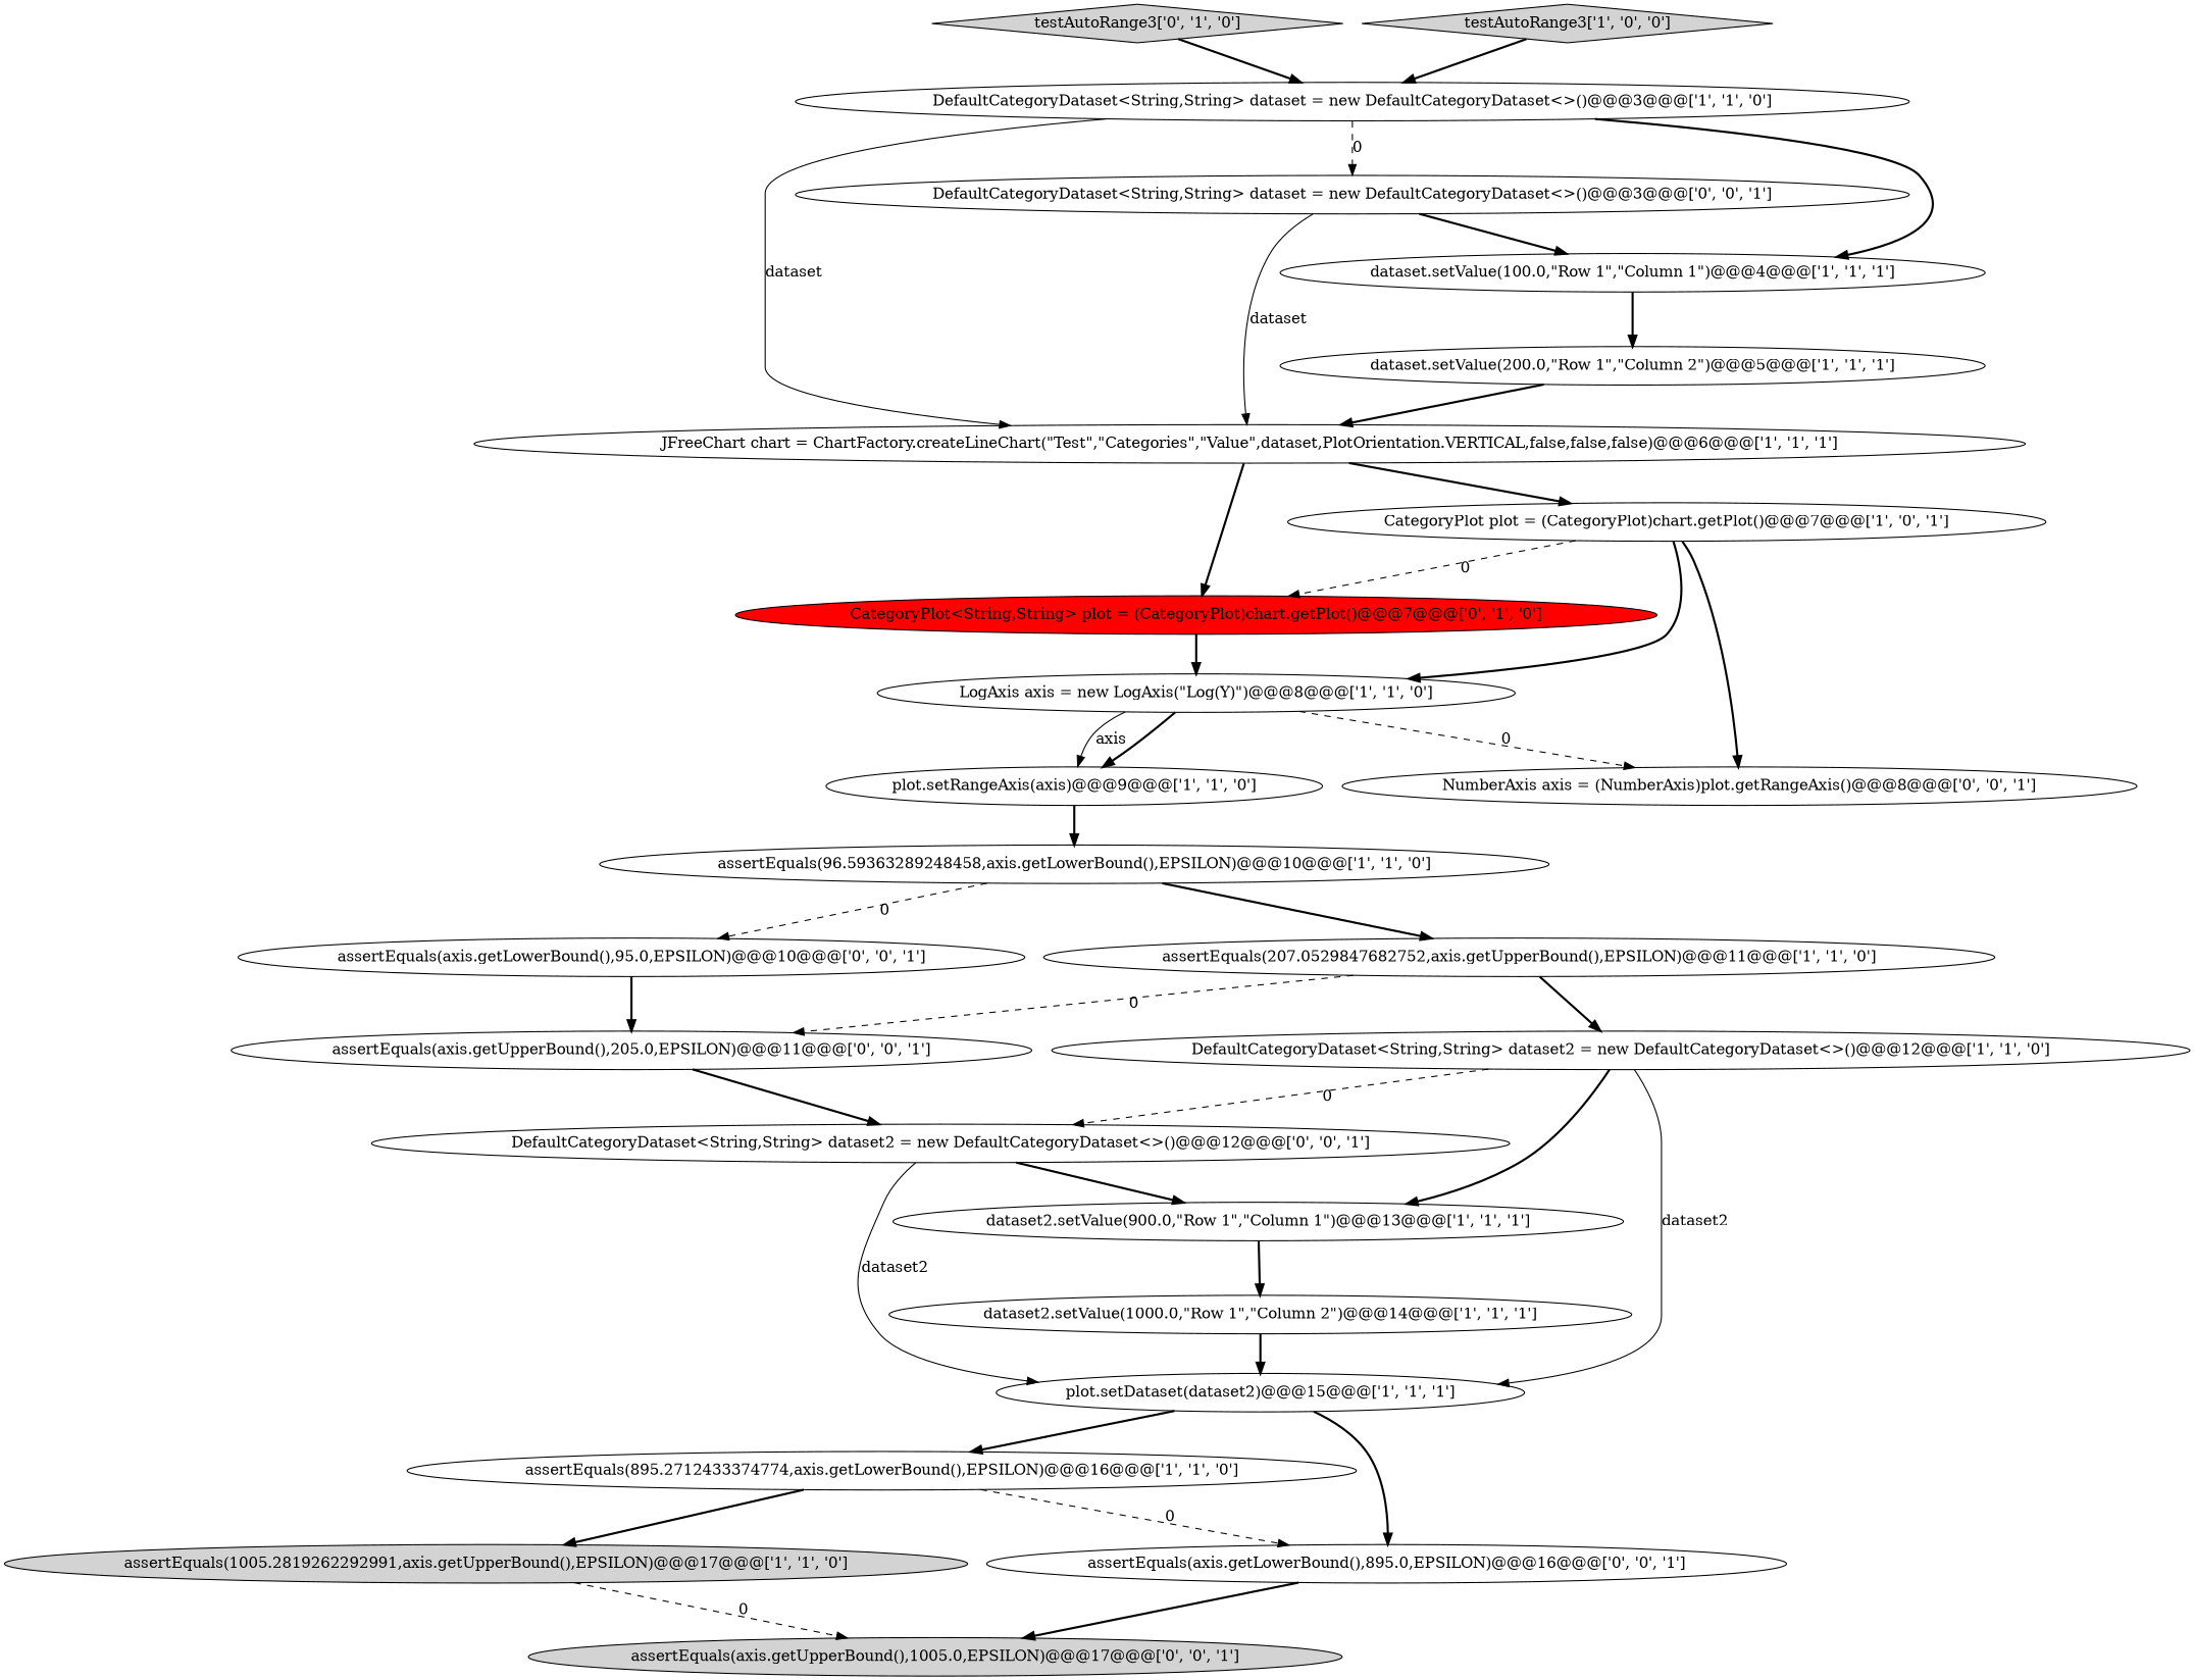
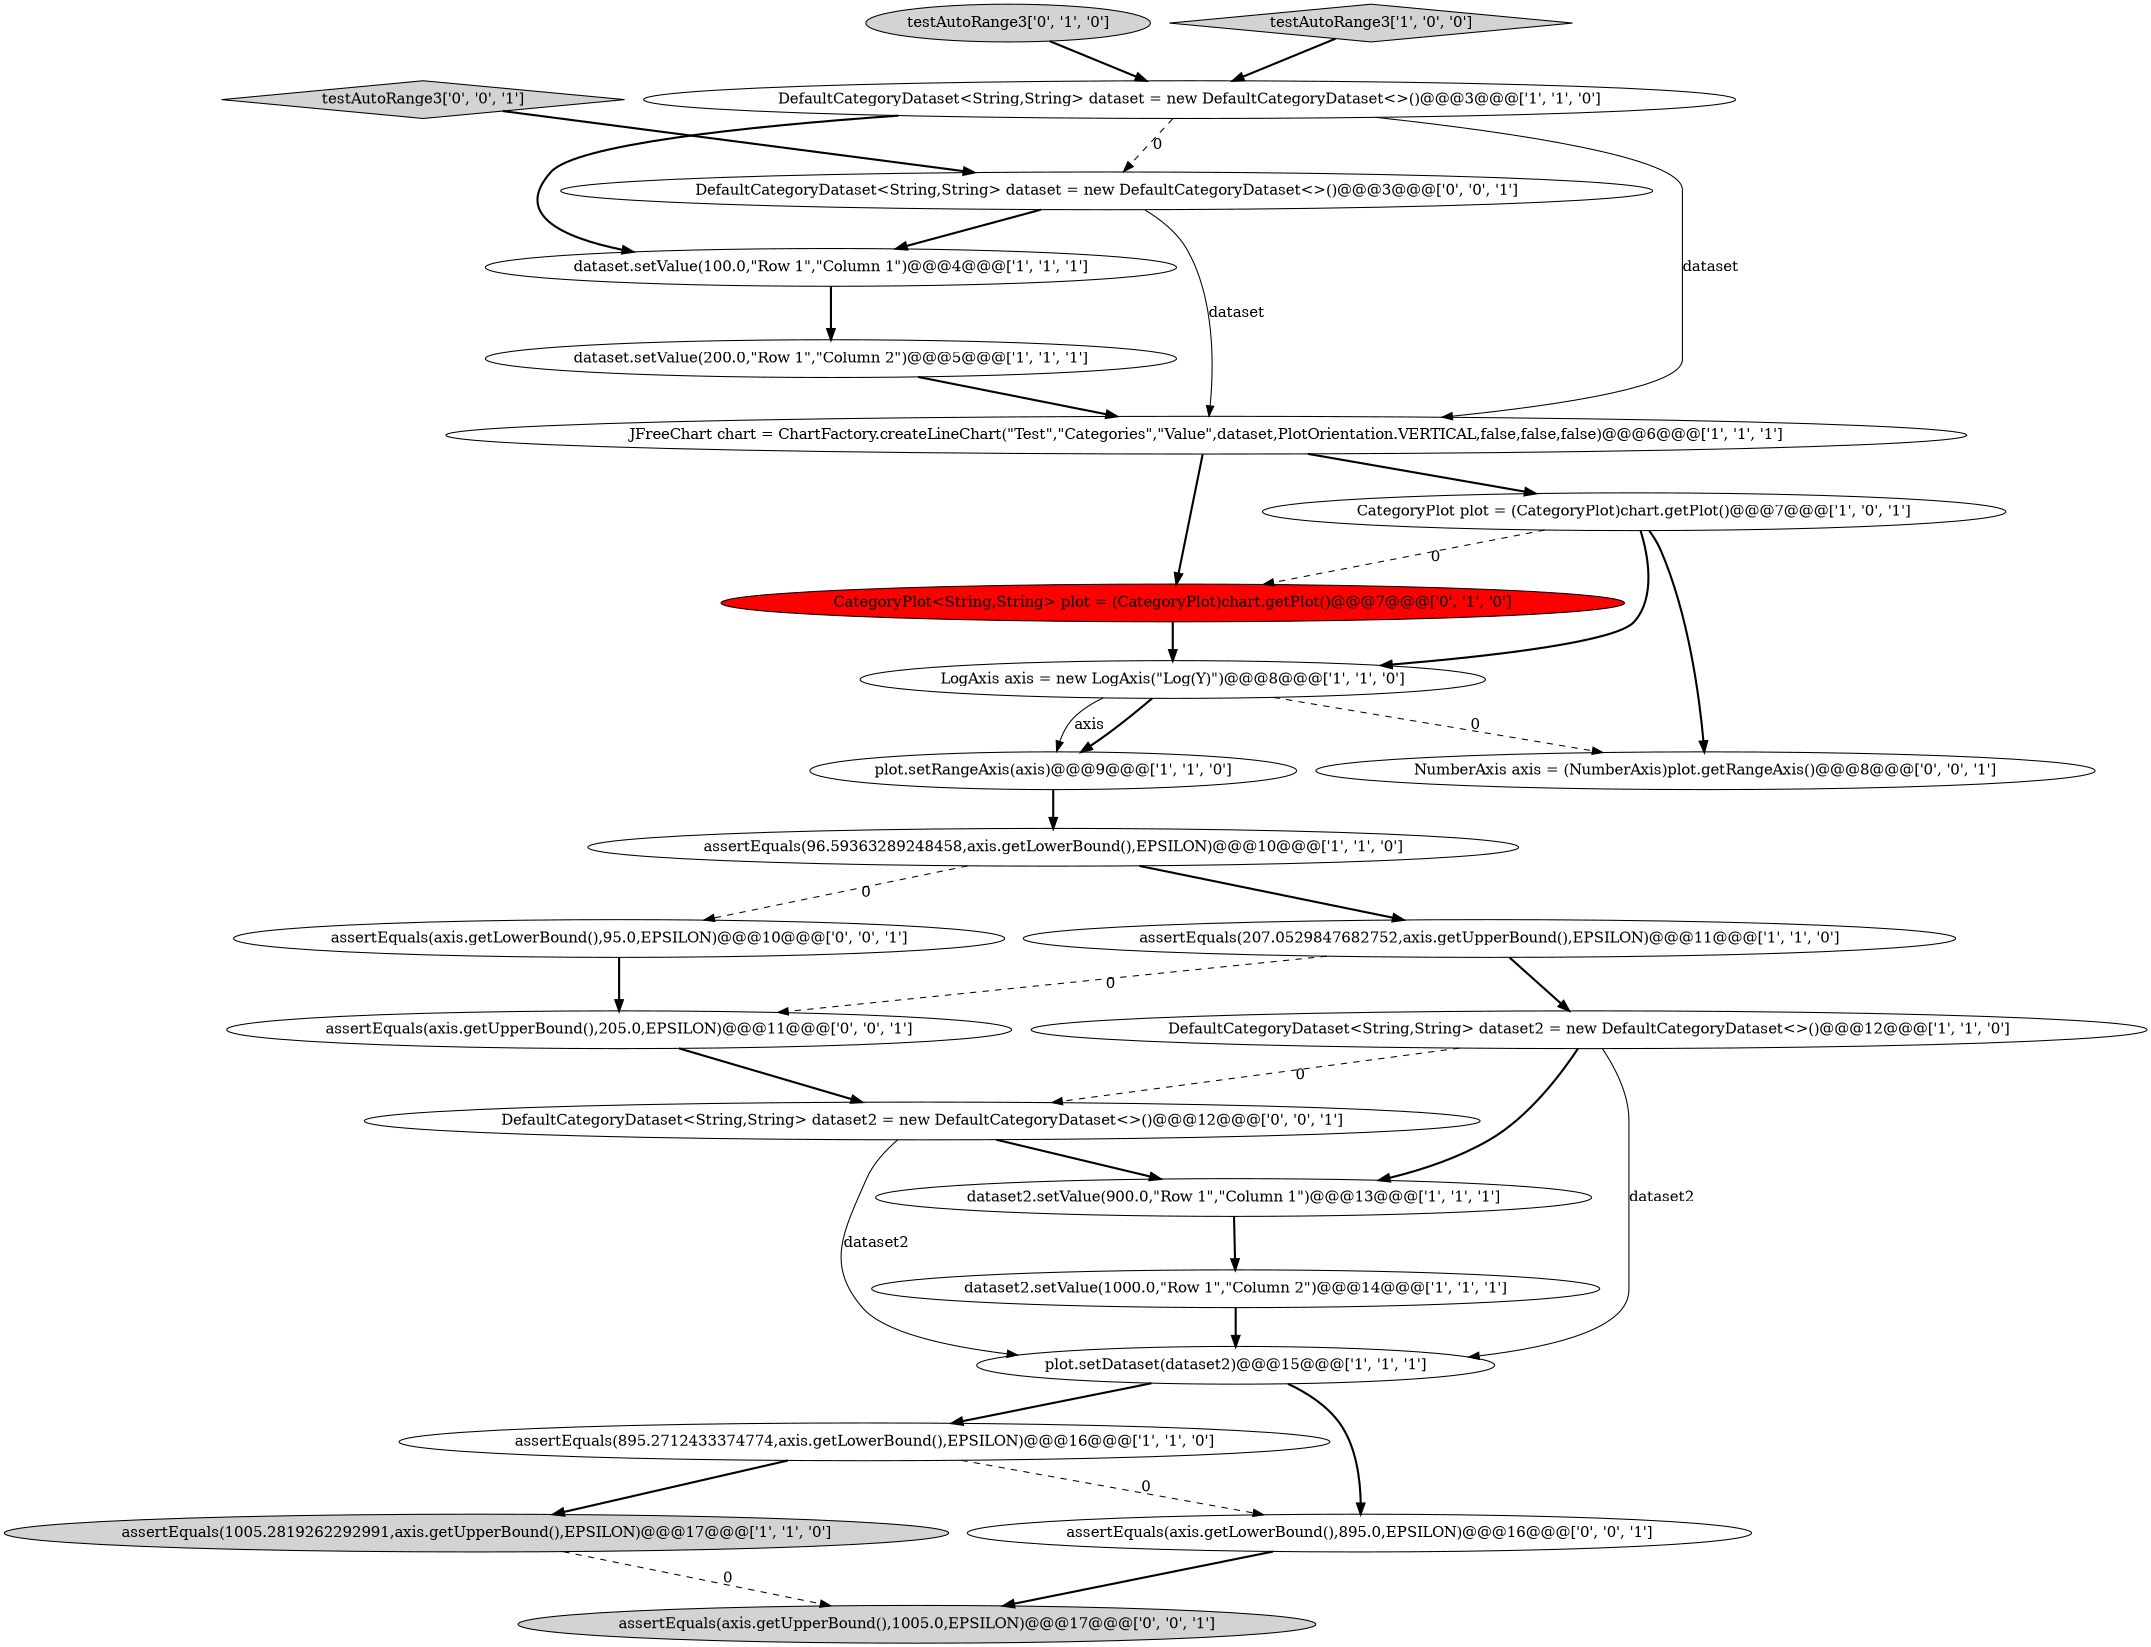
  digraph {
    fontname="DejaVu Serif"
    node [fillcolor=white fontname="DejaVu Serif" shape=ellipse style=filled]
    edge [fontname="DejaVu Serif" style=bold]
    n1 [label="LogAxis axis = new LogAxis(\"Log(Y)\")@@@8@@@['1', '1', '0']"]
    n2 [label="plot.setRangeAxis(axis)@@@9@@@['1', '1', '0']"]
    n3 [label="NumberAxis axis = (NumberAxis)plot.getRangeAxis()@@@8@@@['0', '0', '1']"]
    n4 [label="assertEquals(96.59363289248458,axis.getLowerBound(),EPSILON)@@@10@@@['1', '1', '0']"]
    n5 [fillcolor=lightgray label="assertEquals(1005.2819262292991,axis.getUpperBound(),EPSILON)@@@17@@@['1', '1', '0']"]
    n6 [fillcolor=lightgray label="assertEquals(axis.getUpperBound(),1005.0,EPSILON)@@@17@@@['0', '0', '1']"]
    n7 [label="plot.setDataset(dataset2)@@@15@@@['1', '1', '1']"]
    n8 [label="assertEquals(895.2712433374774,axis.getLowerBound(),EPSILON)@@@16@@@['1', '1', '0']"]
    n9 [label="assertEquals(axis.getLowerBound(),895.0,EPSILON)@@@16@@@['0', '0', '1']"]
    n10 [label="DefaultCategoryDataset<String,String> dataset = new DefaultCategoryDataset<>()@@@3@@@['1', '1', '0']"]
    n11 [label="JFreeChart chart = ChartFactory.createLineChart(\"Test\",\"Categories\",\"Value\",dataset,PlotOrientation.VERTICAL,false,false,false)@@@6@@@['1', '1', '1']"]
    n12 [label="dataset.setValue(100.0,\"Row 1\",\"Column 1\")@@@4@@@['1', '1', '1']"]
    n13 [label="DefaultCategoryDataset<String,String> dataset = new DefaultCategoryDataset<>()@@@3@@@['0', '0', '1']"]
    n14 [label="CategoryPlot plot = (CategoryPlot)chart.getPlot()@@@7@@@['1', '0', '1']"]
    n15 [fillcolor=red label="CategoryPlot<String,String> plot = (CategoryPlot)chart.getPlot()@@@7@@@['0', '1', '0']"]
    n16 [label="dataset.setValue(200.0,\"Row 1\",\"Column 2\")@@@5@@@['1', '1', '1']"]
    n17 [label="DefaultCategoryDataset<String,String> dataset2 = new DefaultCategoryDataset<>()@@@12@@@['0', '0', '1']"]
    n18 [label="dataset2.setValue(900.0,\"Row 1\",\"Column 1\")@@@13@@@['1', '1', '1']"]
    n19 [label="dataset2.setValue(1000.0,\"Row 1\",\"Column 2\")@@@14@@@['1', '1', '1']"]
-   n20 [fillcolor=lightgray label="testAutoRange3['0', '1', '0']" shape=diamond]
+   n20 [fillcolor=lightgray label="testAutoRange3['0', '1', '0']"]
    n21 [label="assertEquals(axis.getLowerBound(),95.0,EPSILON)@@@10@@@['0', '0', '1']"]
    n22 [label="assertEquals(axis.getUpperBound(),205.0,EPSILON)@@@11@@@['0', '0', '1']"]
    n23 [fillcolor=lightgray label="testAutoRange3['1', '0', '0']" shape=diamond]
    n24 [label="DefaultCategoryDataset<String,String> dataset2 = new DefaultCategoryDataset<>()@@@12@@@['1', '1', '0']"]
    n25 [label="assertEquals(207.0529847682752,axis.getUpperBound(),EPSILON)@@@11@@@['1', '1', '0']"]
+   n26 [fillcolor=lightgray label="testAutoRange3['0', '0', '1']" shape=diamond]
    n1 -> n2
    n1 -> n2 [label=axis style=solid]
    n1 -> n3 [label=0 style=dashed]
    n2 -> n4
    n4 -> n21 [label=0 style=dashed]
    n4 -> n25
    n5 -> n6 [label=0 style=dashed]
    n7 -> n8
    n7 -> n9
    n8 -> n5
    n8 -> n9 [label=0 style=dashed]
    n9 -> n6
    n10 -> n11 [label=dataset style=solid]
    n10 -> n12
    n10 -> n13 [label=0 style=dashed]
    n11 -> n14
    n11 -> n15
    n12 -> n16
    n13 -> n11 [label=dataset style=solid]
    n13 -> n12
    n14 -> n1
    n14 -> n3
    n14 -> n15 [label=0 style=dashed]
    n15 -> n1
    n16 -> n11
    n17 -> n7 [label=dataset2 style=solid]
    n17 -> n18
    n18 -> n19
    n19 -> n7
    n20 -> n10
    n21 -> n22
    n22 -> n17
    n23 -> n10
    n24 -> n7 [label=dataset2 style=solid]
    n24 -> n17 [label=0 style=dashed]
    n24 -> n18
    n25 -> n22 [label=0 style=dashed]
    n25 -> n24
+   n26 -> n13
  }
